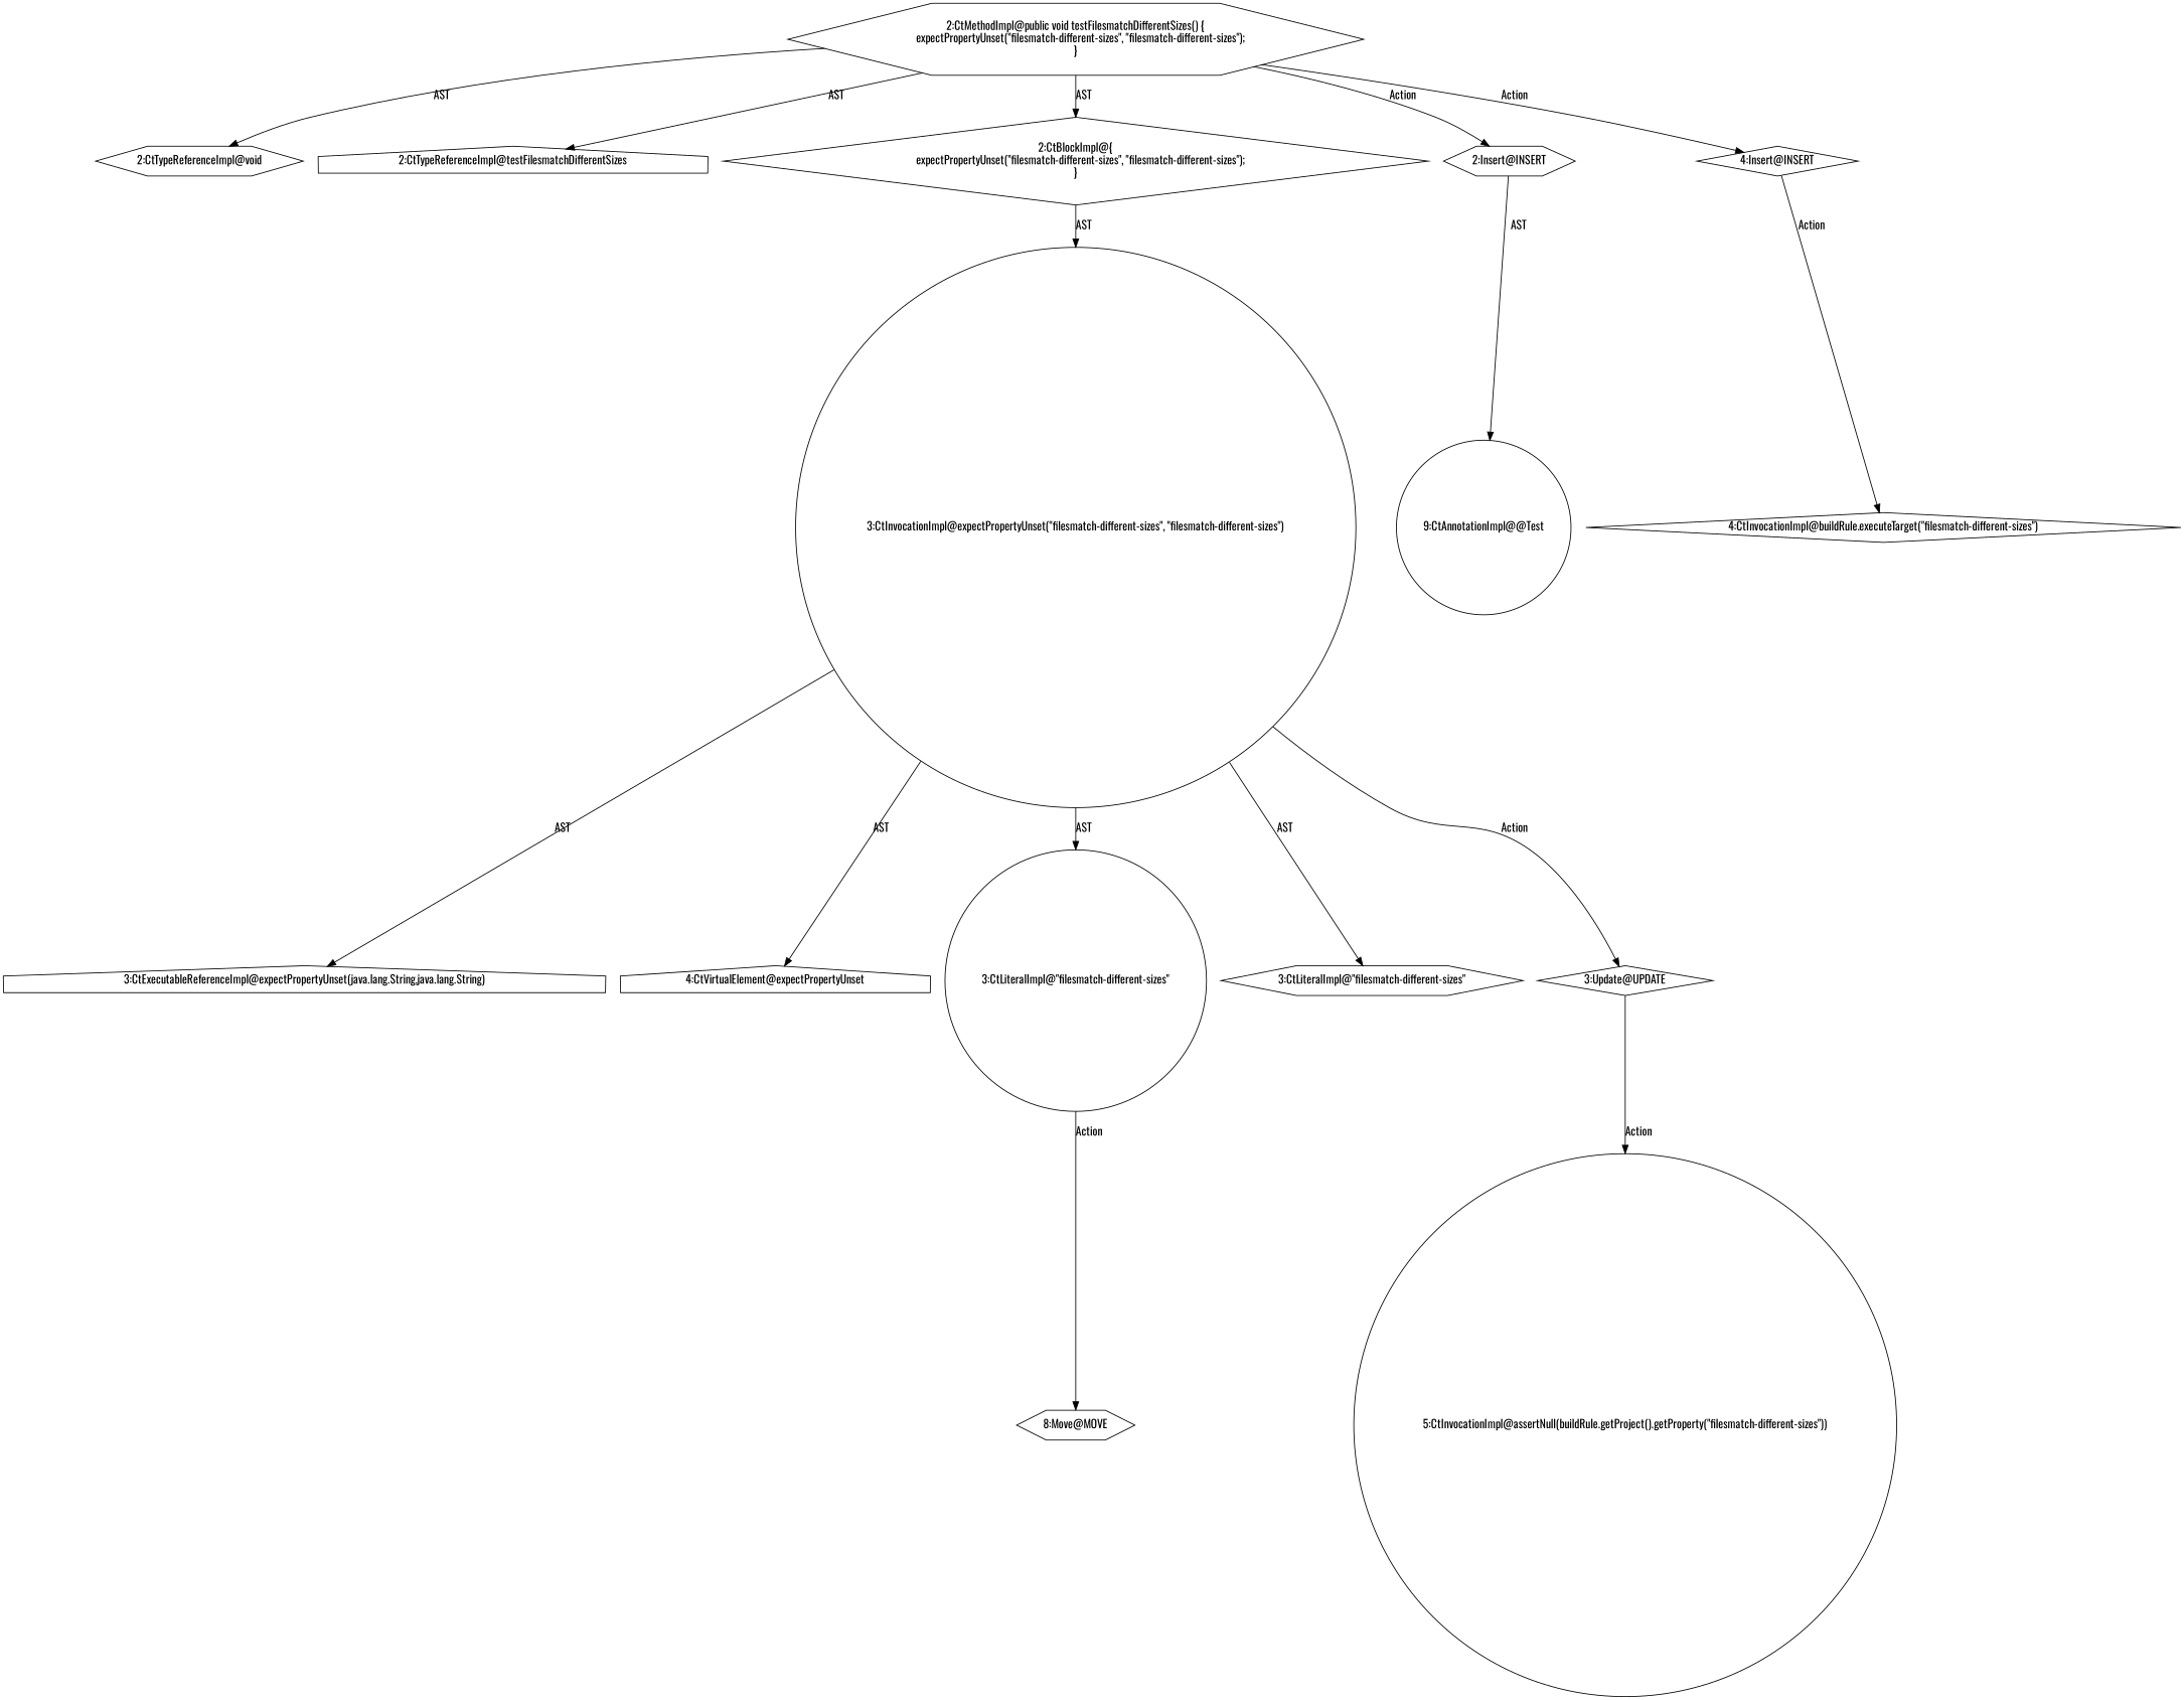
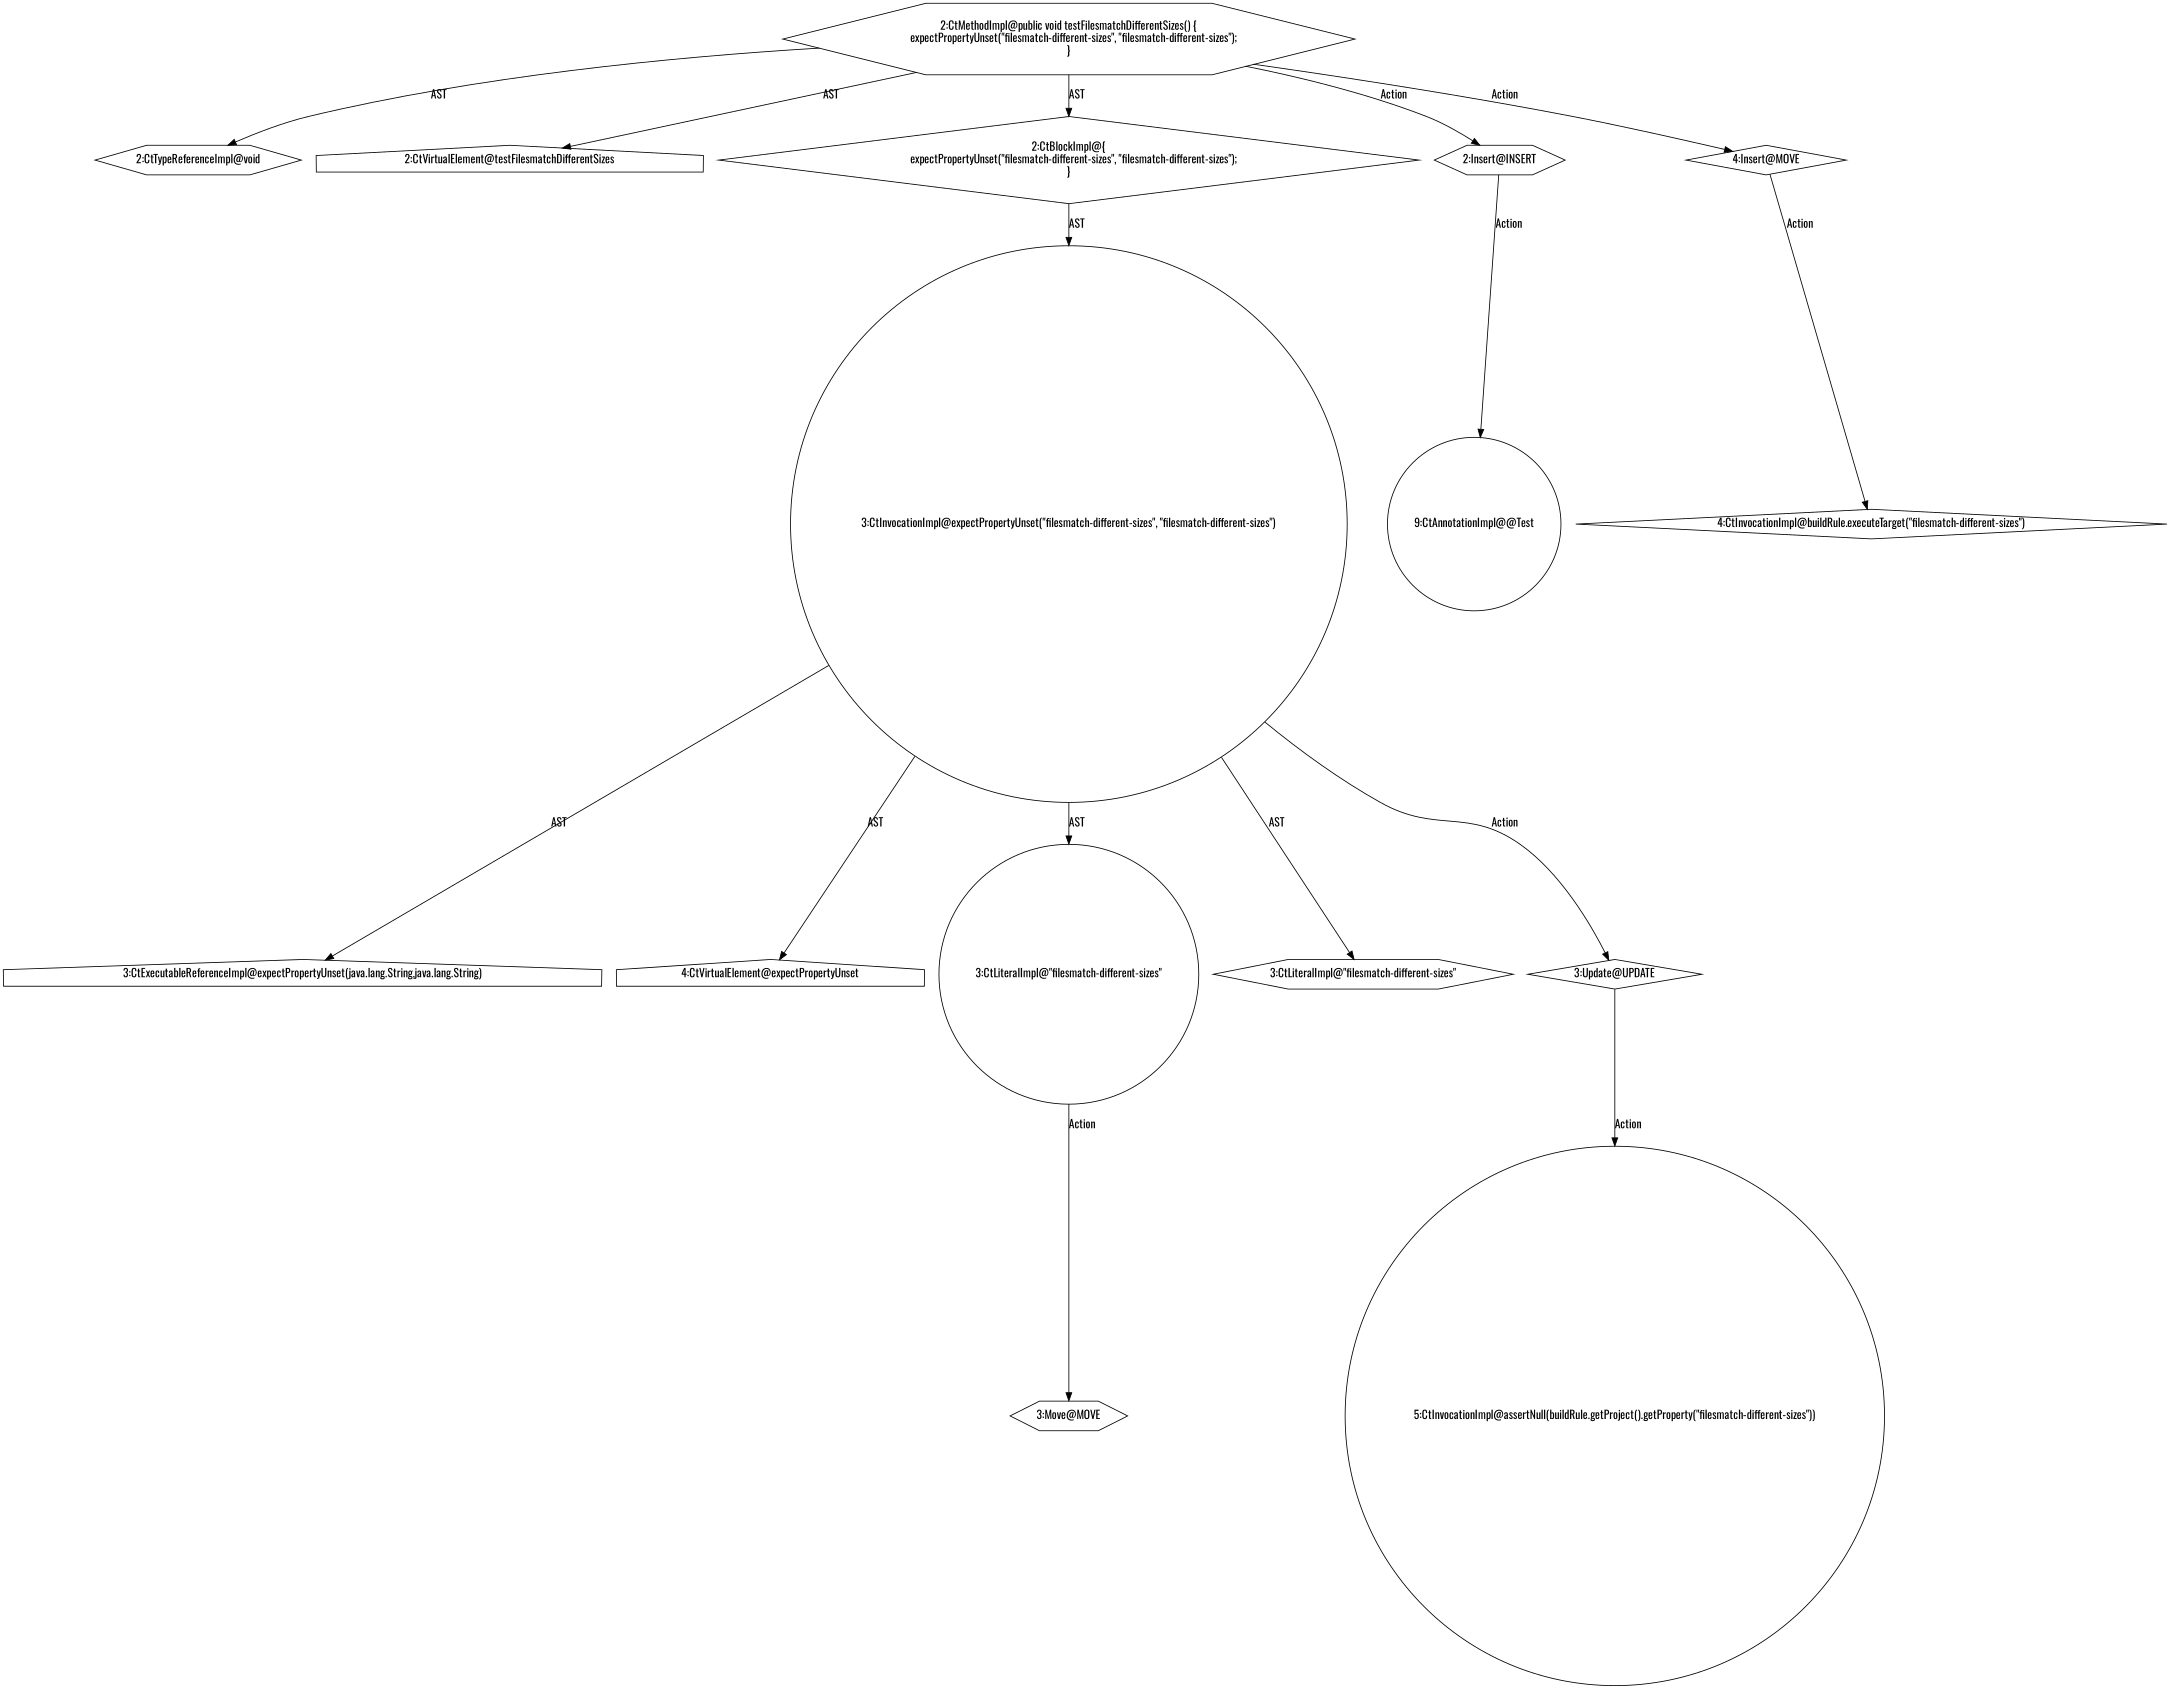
  digraph {
    fontname=Oswald
    node [fontname=Oswald shape=hexagon]
    edge [fontname=Oswald]
    n1 [label="2:CtTypeReferenceImpl@void"]
-   n2 [label="2:CtTypeReferenceImpl@testFilesmatchDifferentSizes" shape=house]
+   n2 [label="2:CtVirtualElement@testFilesmatchDifferentSizes" shape=house]
    n3 [label="3:CtExecutableReferenceImpl@expectPropertyUnset(java.lang.String,java.lang.String)" shape=house]
    n4 [label="4:CtVirtualElement@expectPropertyUnset" shape=house]
    n5 [label="3:CtLiteralImpl@\"filesmatch-different-sizes\"" shape=circle]
-   n6 [label="8:Move@MOVE"]
+   n6 [label="3:Move@MOVE"]
    n7 [label="3:CtLiteralImpl@\"filesmatch-different-sizes\""]
    n8 [label="3:CtInvocationImpl@expectPropertyUnset(\"filesmatch-different-sizes\", \"filesmatch-different-sizes\")" shape=circle]
    n9 [label="3:Update@UPDATE" shape=diamond]
    n10 [label="5:CtInvocationImpl@assertNull(buildRule.getProject().getProperty(\"filesmatch-different-sizes\"))" shape=circle]
    n11 [label="2:CtBlockImpl@\{\n    expectPropertyUnset(\"filesmatch-different-sizes\", \"filesmatch-different-sizes\");\n\}" shape=diamond]
    n12 [label="2:CtMethodImpl@public void testFilesmatchDifferentSizes() \{\n    expectPropertyUnset(\"filesmatch-different-sizes\", \"filesmatch-different-sizes\");\n\}"]
    n13 [label="2:Insert@INSERT"]
-   n14 [label="4:Insert@INSERT" shape=diamond]
+   n14 [label="4:Insert@MOVE" shape=diamond]
    n15 [label="9:CtAnnotationImpl@@Test" shape=circle]
    n16 [label="4:CtInvocationImpl@buildRule.executeTarget(\"filesmatch-different-sizes\")" shape=diamond]
    n5 -> n6 [label=Action]
    n8 -> n3 [label=AST]
    n8 -> n4 [label=AST]
    n8 -> n5 [label=AST]
    n8 -> n7 [label=AST]
    n8 -> n9 [label=Action]
    n9 -> n10 [label=Action]
    n11 -> n8 [label=AST]
    n12 -> n1 [label=AST]
    n12 -> n2 [label=AST]
    n12 -> n11 [label=AST]
    n12 -> n13 [label=Action]
    n12 -> n14 [label=Action]
-   n13 -> n15 [label=AST]
+   n13 -> n15 [label=Action]
    n14 -> n16 [label=Action]
  }
